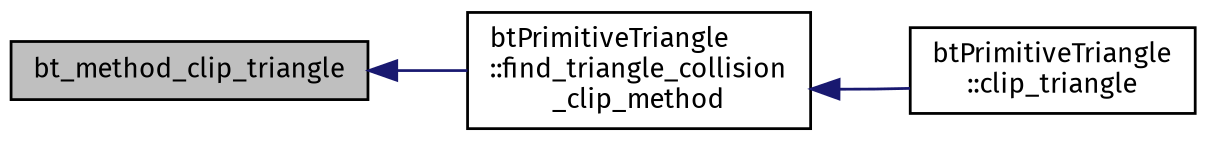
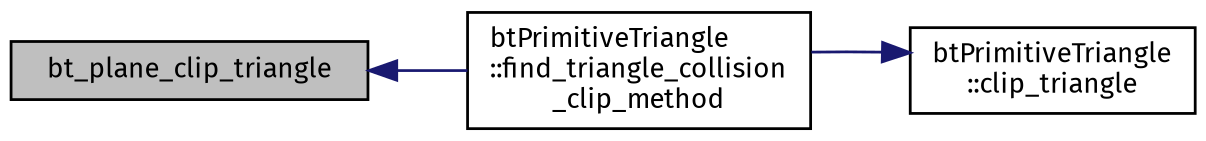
  digraph {
    fontname="Fira Sans"
    rankdir=LR
    node [color=black fillcolor=white fontname="Fira Sans" fontsize=10 shape=record style=filled]
    edge [color=midnightblue dir=back fontname="Fira Sans" fontsize=10 labelfontname=Helvetica labelfontsize=10 style=solid]
-   n1 [fillcolor=grey75 fontcolor=black height=0.2 label=bt_method_clip_triangle width=0.4]
+   n1 [fillcolor=grey75 fontcolor=black height=0.2 label=bt_plane_clip_triangle width=0.4]
    n2 [height=0.2 label="btPrimitiveTriangle\l::find_triangle_collision\l_clip_method" width=0.4]
    n3 [height=0.2 label="btPrimitiveTriangle\l::clip_triangle" width=0.4]
    n1 -> n2
-   n2 -> n3
+   n3 -> n2
  }
